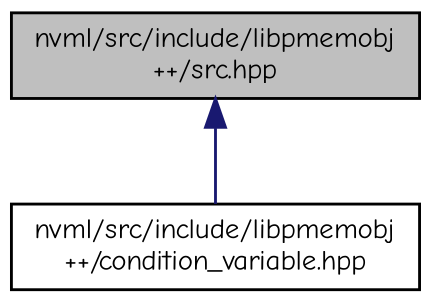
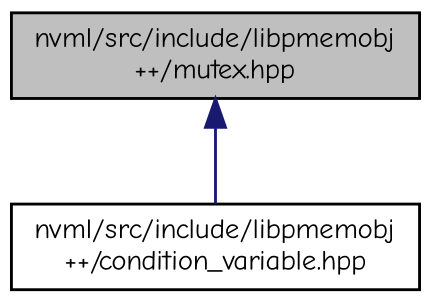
  digraph {
    fontname="Comic Neue"
    node [color=black fontname="Comic Neue" fontsize=10 shape=record style=filled]
-   n1 [fillcolor=grey75 fontcolor=black height=0.2 label="nvml/src/include/libpmemobj\l++/src.hpp" width=0.4]
+   n1 [fillcolor=grey75 fontcolor=black height=0.2 label="nvml/src/include/libpmemobj\l++/mutex.hpp" width=0.4]
    n2 [fillcolor=white height=0.2 label="nvml/src/include/libpmemobj\l++/condition_variable.hpp" width=0.4]
    n1 -> n2 [color=midnightblue dir=back fontname="Comic Neue" fontsize=10 labelfontname=Helvetica labelfontsize=10 style=solid]
  }
